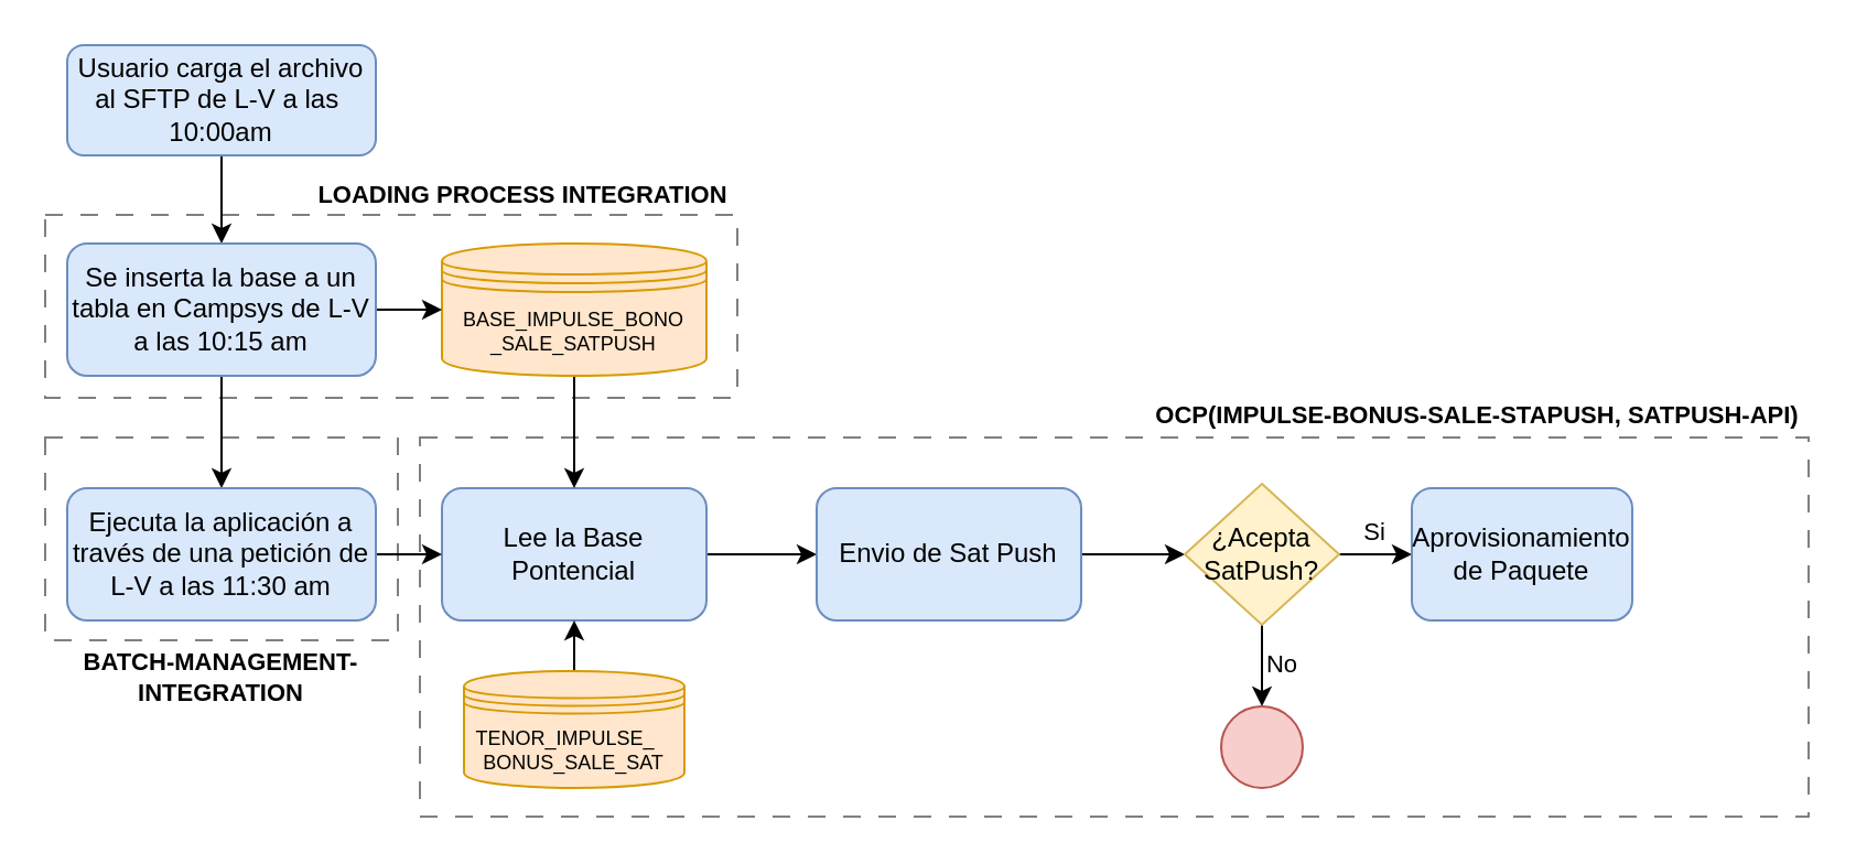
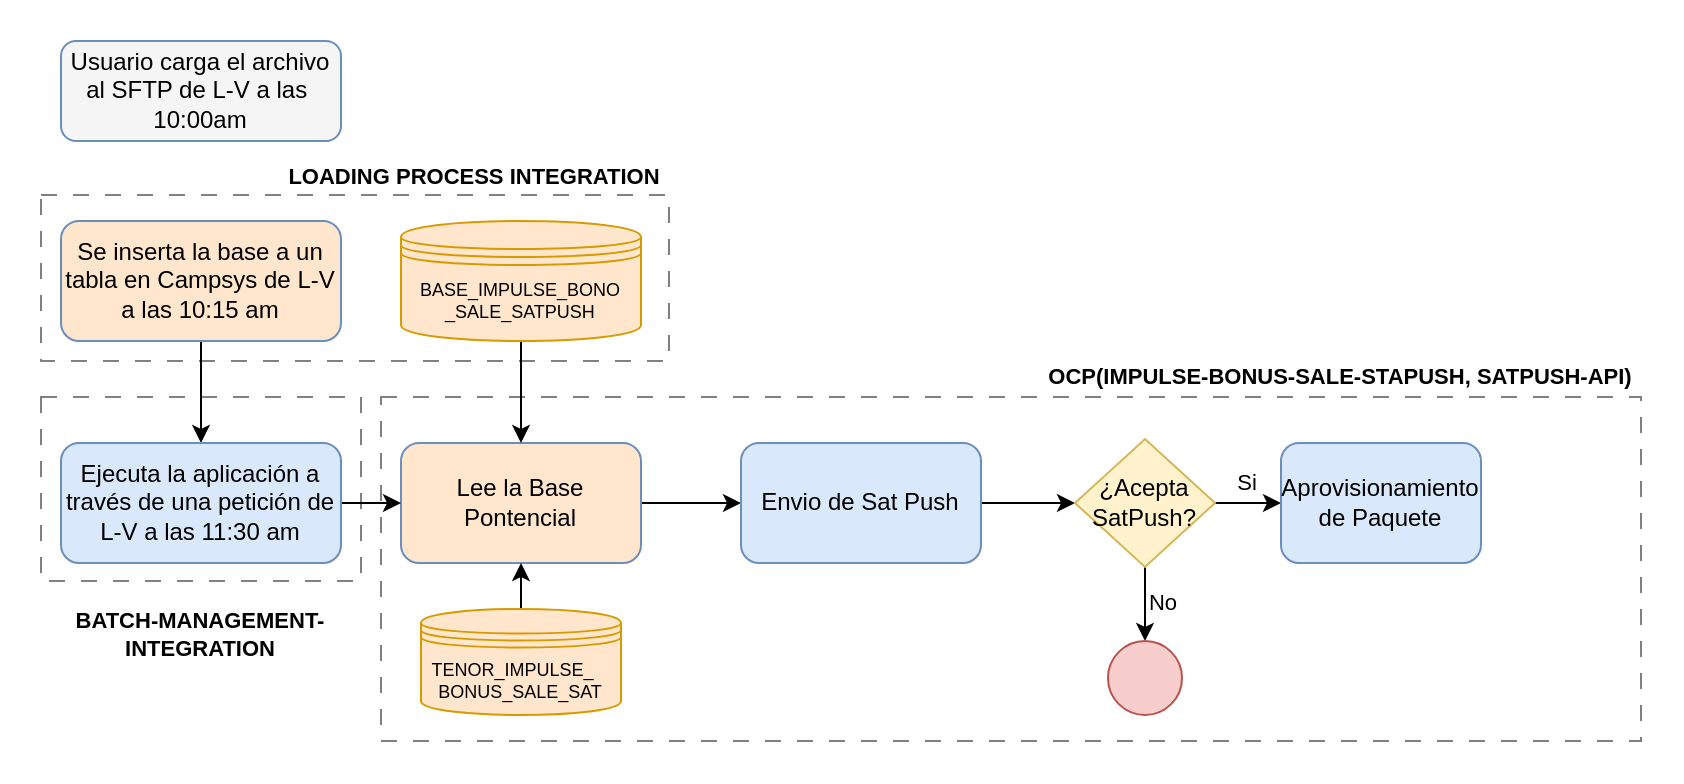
  <mxCell id="0" />
  <mxCell id="1" parent="0" />
  <mxCell id="2" value="" style="rounded=0;whiteSpace=wrap;html=1;fillStyle=hatch;dashed=1;dashPattern=8 8;strokeColor=#808080;" vertex="1" parent="1"><mxGeometry x="20" y="198" width="160" height="92" as="geometry" /></mxCell>
  <mxCell id="3" value="" style="rounded=0;whiteSpace=wrap;html=1;fillStyle=hatch;dashed=1;dashPattern=8 8;strokeColor=#808080;" vertex="1" parent="1"><mxGeometry x="190" y="198" width="630" height="172" as="geometry" /></mxCell>
  <mxCell id="4" value="" style="rounded=0;whiteSpace=wrap;html=1;fillStyle=hatch;dashed=1;dashPattern=8 8;strokeColor=#808080;" vertex="1" parent="1"><mxGeometry x="20" y="97" width="314" height="83" as="geometry" /></mxCell>
  <mxCell id="5" style="edgeStyle=orthogonalEdgeStyle;rounded=0;orthogonalLoop=1;jettySize=auto;html=1;exitX=1;exitY=0.5;exitDx=0;exitDy=0;" edge="1" parent="1" source="6" target="10"><mxGeometry relative="1" as="geometry" /></mxCell>
- <mxCell id="6" value="Lee la Base Pontencial" style="rounded=1;whiteSpace=wrap;html=1;fillColor=#dae8fc;strokeColor=#6c8ebf;" vertex="1" parent="1"><mxGeometry x="200" y="221" width="120" height="60" as="geometry" /></mxCell>
+ <mxCell id="6" value="Lee la Base Pontencial" style="rounded=1;whiteSpace=wrap;html=1;fillColor=#ffe6cc;strokeColor=#6c8ebf;" vertex="1" parent="1"><mxGeometry x="200" y="221" width="120" height="60" as="geometry" /></mxCell>
  <mxCell id="7" style="edgeStyle=orthogonalEdgeStyle;rounded=0;orthogonalLoop=1;jettySize=auto;html=1;exitX=0.5;exitY=1;exitDx=0;exitDy=0;" edge="1" parent="1" source="8" target="6"><mxGeometry relative="1" as="geometry" /></mxCell>
  <mxCell id="8" value="BASE_IMPULSE_BONO&lt;br style=&quot;font-size: 9px;&quot;&gt;_SALE_SATPUSH" style="shape=datastore;whiteSpace=wrap;html=1;fillColor=#ffe6cc;strokeColor=#d79b00;fontSize=9;" vertex="1" parent="1"><mxGeometry x="200" y="110" width="120" height="60" as="geometry" /></mxCell>
  <mxCell id="9" style="edgeStyle=orthogonalEdgeStyle;rounded=0;orthogonalLoop=1;jettySize=auto;html=1;exitX=1;exitY=0.5;exitDx=0;exitDy=0;entryX=0;entryY=0.5;entryDx=0;entryDy=0;" edge="1" parent="1" source="10" target="15"><mxGeometry relative="1" as="geometry" /></mxCell>
  <mxCell id="10" value="Envio de Sat Push" style="rounded=1;whiteSpace=wrap;html=1;fillColor=#dae8fc;strokeColor=#6c8ebf;" vertex="1" parent="1"><mxGeometry x="370" y="221" width="120" height="60" as="geometry" /></mxCell>
  <mxCell id="11" style="edgeStyle=orthogonalEdgeStyle;rounded=0;orthogonalLoop=1;jettySize=auto;html=1;exitX=0.5;exitY=1;exitDx=0;exitDy=0;entryX=0.5;entryY=0;entryDx=0;entryDy=0;" edge="1" parent="1" source="15" target="16"><mxGeometry relative="1" as="geometry" /></mxCell>
  <mxCell id="12" value="No" style="edgeLabel;html=1;align=center;verticalAlign=middle;resizable=0;points=[];" vertex="1" connectable="0" parent="11"><mxGeometry x="-0.513" y="4" relative="1" as="geometry"><mxPoint x="4" y="8" as="offset" /></mxGeometry></mxCell>
  <mxCell id="13" style="edgeStyle=orthogonalEdgeStyle;rounded=0;orthogonalLoop=1;jettySize=auto;html=1;exitX=1;exitY=0.5;exitDx=0;exitDy=0;" edge="1" parent="1" source="15" target="17"><mxGeometry relative="1" as="geometry"><mxPoint x="650" y="251" as="targetPoint" /></mxGeometry></mxCell>
  <mxCell id="14" value="Si" style="edgeLabel;html=1;align=center;verticalAlign=middle;resizable=0;points=[];" vertex="1" connectable="0" parent="13"><mxGeometry x="-0.349" y="-2" relative="1" as="geometry"><mxPoint y="-13" as="offset" /></mxGeometry></mxCell>
  <mxCell id="15" value="¿Acepta SatPush?" style="rhombus;whiteSpace=wrap;html=1;fillColor=#fff2cc;strokeColor=#d6b656;" vertex="1" parent="1"><mxGeometry x="537" y="219" width="70" height="64" as="geometry" /></mxCell>
  <mxCell id="16" value="" style="ellipse;whiteSpace=wrap;html=1;aspect=fixed;fillColor=#f8cecc;strokeColor=#b85450;" vertex="1" parent="1"><mxGeometry x="553.5" y="320" width="37" height="37" as="geometry" /></mxCell>
  <mxCell id="17" value="Aprovisionamiento de Paquete" style="rounded=1;whiteSpace=wrap;html=1;fillColor=#dae8fc;strokeColor=#6c8ebf;" vertex="1" parent="1"><mxGeometry x="640" y="221" width="100" height="60" as="geometry" /></mxCell>
- <mxCell id="18" style="edgeStyle=orthogonalEdgeStyle;rounded=0;orthogonalLoop=1;jettySize=auto;html=1;exitX=0.5;exitY=1;exitDx=0;exitDy=0;entryX=0.5;entryY=0;entryDx=0;entryDy=0;" edge="1" parent="1" source="19" target="22"><mxGeometry relative="1" as="geometry" /></mxCell>
- <mxCell id="19" value="Usuario carga el archivo al SFTP de L-V a las&amp;nbsp; 10:00am" style="rounded=1;whiteSpace=wrap;html=1;fillColor=#dae8fc;strokeColor=#6c8ebf;" vertex="1" parent="1"><mxGeometry x="30" y="20" width="140" height="50" as="geometry" /></mxCell>
- <mxCell id="20" style="edgeStyle=orthogonalEdgeStyle;rounded=0;orthogonalLoop=1;jettySize=auto;html=1;exitX=1;exitY=0.5;exitDx=0;exitDy=0;" edge="1" parent="1" source="22" target="8"><mxGeometry relative="1" as="geometry" /></mxCell>
+ <mxCell id="19" value="Usuario carga el archivo al SFTP de L-V a las&amp;nbsp; 10:00am" style="rounded=1;whiteSpace=wrap;html=1;fillColor=#f5f5f5;strokeColor=#6c8ebf;" vertex="1" parent="1"><mxGeometry x="30" y="20" width="140" height="50" as="geometry" /></mxCell>
  <mxCell id="21" style="edgeStyle=orthogonalEdgeStyle;rounded=0;orthogonalLoop=1;jettySize=auto;html=1;exitX=0.5;exitY=1;exitDx=0;exitDy=0;" edge="1" parent="1" source="22" target="25"><mxGeometry relative="1" as="geometry" /></mxCell>
- <mxCell id="22" value="Se inserta la base a un tabla en Campsys de L-V a las 10:15 am" style="rounded=1;whiteSpace=wrap;html=1;fillColor=#dae8fc;strokeColor=#6c8ebf;" vertex="1" parent="1"><mxGeometry x="30" y="110" width="140" height="60" as="geometry" /></mxCell>
+ <mxCell id="22" value="Se inserta la base a un tabla en Campsys de L-V a las 10:15 am" style="rounded=1;whiteSpace=wrap;html=1;fillColor=#ffe6cc;strokeColor=#6c8ebf;" vertex="1" parent="1"><mxGeometry x="30" y="110" width="140" height="60" as="geometry" /></mxCell>
  <mxCell id="23" value="LOADING PROCESS INTEGRATION" style="text;html=1;strokeColor=none;fillColor=none;align=center;verticalAlign=middle;whiteSpace=wrap;rounded=0;fontStyle=1;fontSize=11;" vertex="1" parent="1"><mxGeometry x="140" y="78" width="193.5" height="20" as="geometry" /></mxCell>
  <mxCell id="24" style="edgeStyle=orthogonalEdgeStyle;rounded=0;orthogonalLoop=1;jettySize=auto;html=1;exitX=1;exitY=0.5;exitDx=0;exitDy=0;" edge="1" parent="1" source="25" target="6"><mxGeometry relative="1" as="geometry" /></mxCell>
  <mxCell id="25" value="Ejecuta la aplicación a través de una petición de L-V a las 11:30 am" style="rounded=1;whiteSpace=wrap;html=1;fillColor=#dae8fc;strokeColor=#6c8ebf;" vertex="1" parent="1"><mxGeometry x="30" y="221" width="140" height="60" as="geometry" /></mxCell>
  <mxCell id="26" value="OCP(IMPULSE-BONUS-SALE-STAPUSH, SATPUSH-API)" style="text;html=1;strokeColor=none;fillColor=none;align=center;verticalAlign=middle;whiteSpace=wrap;rounded=0;fontStyle=1;fontSize=11;" vertex="1" parent="1"><mxGeometry x="520" y="178" width="300" height="20" as="geometry" /></mxCell>
- <mxCell id="27" value="BATCH-MANAGEMENT-INTEGRATION" style="text;html=1;strokeColor=none;fillColor=none;align=center;verticalAlign=middle;whiteSpace=wrap;rounded=0;fontStyle=1;fontSize=11;" vertex="1" parent="1"><mxGeometry x="20" y="292" width="160" height="30" as="geometry" /></mxCell>
+ <mxCell id="27" value="BATCH-MANAGEMENT-INTEGRATION" style="text;html=1;strokeColor=none;fillColor=none;align=center;verticalAlign=middle;whiteSpace=wrap;rounded=0;fontStyle=1;fontSize=11;" vertex="1" parent="1"><mxGeometry x="20" y="302" width="160" height="30" as="geometry" /></mxCell>
  <mxCell id="28" style="edgeStyle=orthogonalEdgeStyle;rounded=0;orthogonalLoop=1;jettySize=auto;html=1;exitX=0.5;exitY=0;exitDx=0;exitDy=0;entryX=0.5;entryY=1;entryDx=0;entryDy=0;" edge="1" parent="1" source="29" target="6"><mxGeometry relative="1" as="geometry" /></mxCell>
  <mxCell id="29" value="&lt;p class=&quot;MsoNormal&quot; style=&quot;font-size: 9px;&quot;&gt;&lt;span style=&quot;font-size: 9px;&quot;&gt;TENOR_IMPULSE_&amp;nbsp; &amp;nbsp; &lt;/span&gt;&lt;span style=&quot;background-color: initial; font-size: 9px;&quot;&gt;BONUS_SALE_SAT&lt;/span&gt;&lt;/p&gt;" style="shape=datastore;whiteSpace=wrap;html=1;fillColor=#ffe6cc;strokeColor=#d79b00;fontSize=9;fontStyle=0" vertex="1" parent="1"><mxGeometry x="210" y="304" width="100" height="53" as="geometry" /></mxCell>
